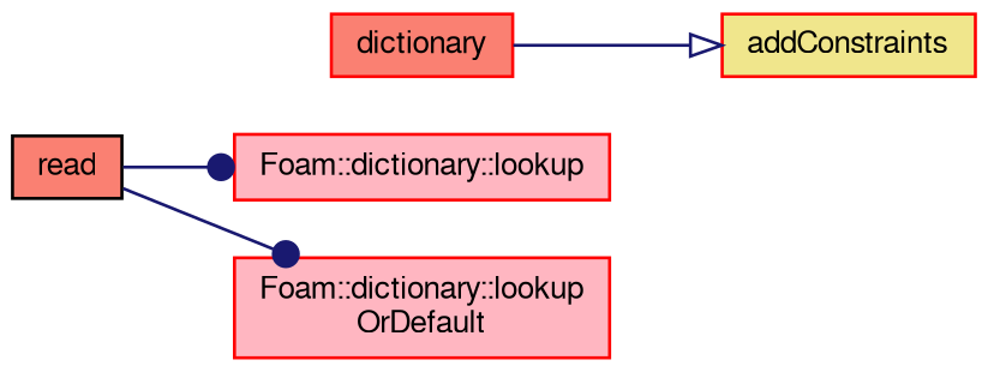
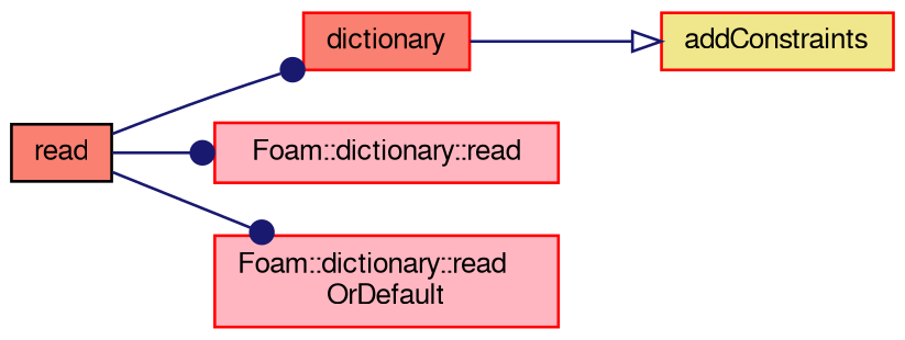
  digraph {
    rankdir=LR
    node [color=red fillcolor=salmon fontname=FreeSans fontsize=10 shape=record style=filled]
    edge [arrowhead=dot color=midnightblue fontname=FreeSans fontsize=10 labelfontname=FreeSans labelfontsize=10 style=solid]
    n1 [color=black fontcolor=black height=0.2 label=read width=0.4]
    n2 [height=0.2 label=dictionary width=0.4]
-   n3 [fillcolor=lightpink height=0.2 label="Foam::dictionary::lookup" width=0.4]
-   n4 [fillcolor=lightpink height=0.2 label="Foam::dictionary::lookup\lOrDefault" width=0.4]
+   n3 [fillcolor=lightpink height=0.2 label="Foam::dictionary::read" width=0.4]
+   n4 [fillcolor=lightpink height=0.2 label="Foam::dictionary::read\lOrDefault" width=0.4]
    n5 [fillcolor=khaki height=0.2 label=addConstraints width=0.4]
+   n1 -> n2
    n1 -> n3
    n1 -> n4
    n2 -> n5 [arrowhead=onormal]
  }
